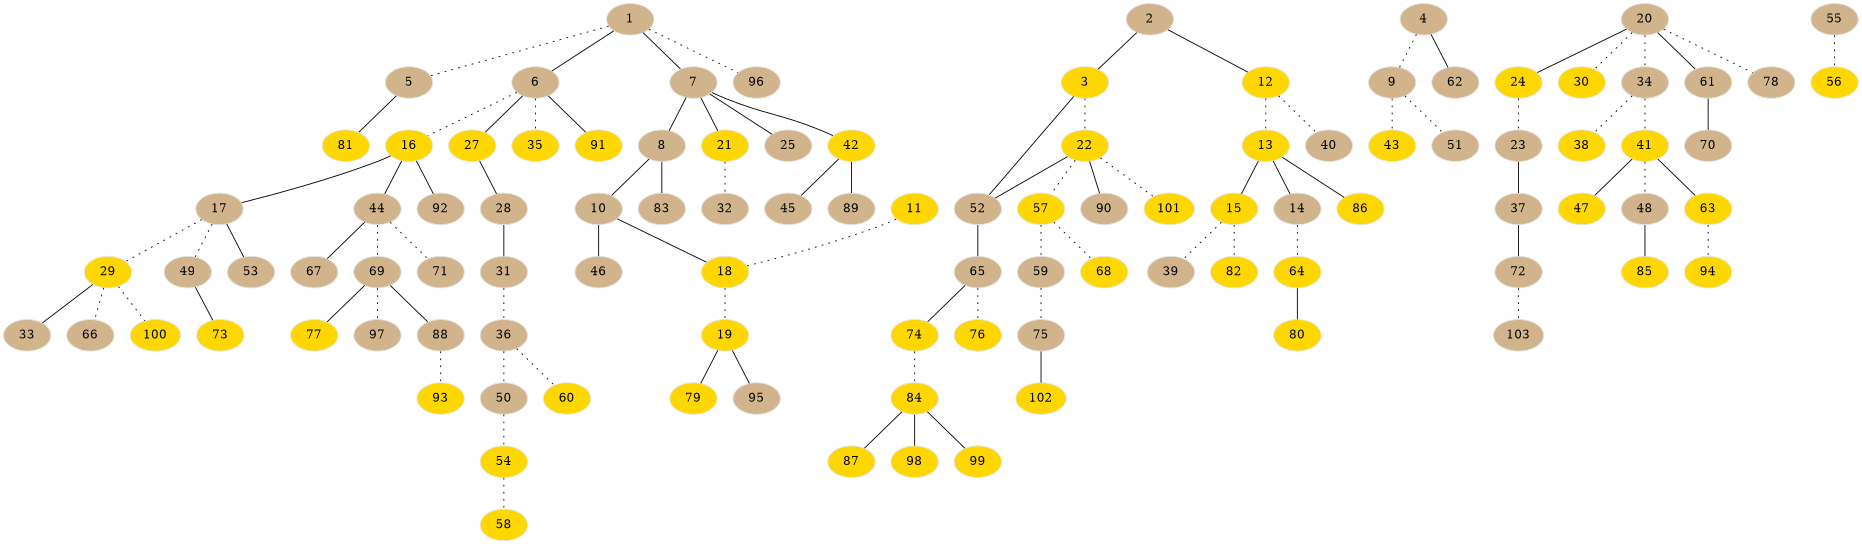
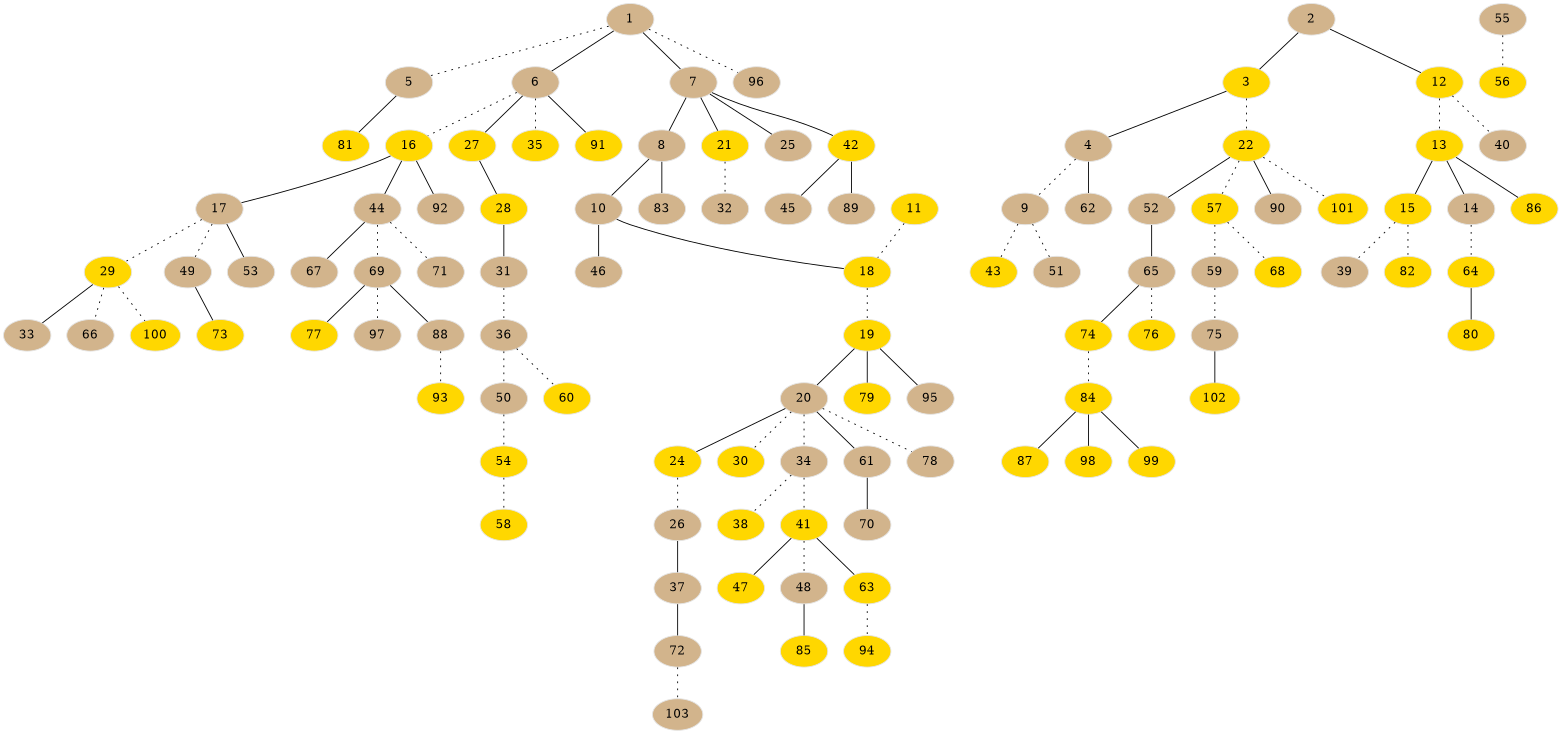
  graph {
    node [color=gray90 fillcolor=tan style=filled]
    edge [style=solid]
    1
    5
    6
    7
    96
    3 [fillcolor=gold]
    2
    12 [fillcolor=gold]
    81 [fillcolor=gold]
    16 [fillcolor=gold]
    27 [fillcolor=gold]
    35 [fillcolor=gold]
    91 [fillcolor=gold]
    8
    21 [fillcolor=gold]
    25
    42 [fillcolor=gold]
    4
    22 [fillcolor=gold]
    13 [fillcolor=gold]
    40
    15 [fillcolor=gold]
    39
    82 [fillcolor=gold]
    9
    62
    52
    57 [fillcolor=gold]
    90
    101 [fillcolor=gold]
    43 [fillcolor=gold]
    51
    17
    44
    92
-   28
+   28 [fillcolor=gold]
    10
    83
    32
    45
    89
    46
    18 [fillcolor=gold]
    11 [fillcolor=gold]
    19 [fillcolor=gold]
    14
    86 [fillcolor=gold]
    64 [fillcolor=gold]
    80 [fillcolor=gold]
    29 [fillcolor=gold]
    49
    53
    67
    69
    71
    33
    66
    100 [fillcolor=gold]
    73 [fillcolor=gold]
    20
    79 [fillcolor=gold]
    95
    24 [fillcolor=gold]
    30 [fillcolor=gold]
    34
    61
    78
-   26 [label=23]
+   26
    38 [fillcolor=gold]
    41 [fillcolor=gold]
    70
    65
    59
    68 [fillcolor=gold]
    56 [fillcolor=gold]
    55
    37
    72
    31
    36
    50
    60 [fillcolor=gold]
    47 [fillcolor=gold]
    48
    63 [fillcolor=gold]
    54 [fillcolor=gold]
    103
    85 [fillcolor=gold]
    94 [fillcolor=gold]
    77 [fillcolor=gold]
    97
    88
    58 [fillcolor=gold]
    74 [fillcolor=gold]
    76 [fillcolor=gold]
    75
    102 [fillcolor=gold]
    84 [fillcolor=gold]
    93 [fillcolor=gold]
    87 [fillcolor=gold]
    98 [fillcolor=gold]
    99 [fillcolor=gold]
    1 -- 5 [style=dotted]
    1 -- 6
    1 -- 7
    1 -- 96 [style=dotted]
    5 -- 81
    6 -- 16 [style=dotted]
    6 -- 27
    6 -- 35 [style=dotted]
    6 -- 91
    7 -- 8
    7 -- 21
    7 -- 25
    7 -- 42
-   3 -- 52
+   3 -- 4
    3 -- 22 [style=dotted]
    2 -- 3
    2 -- 12
    12 -- 13 [style=dotted]
    12 -- 40 [style=dotted]
    16 -- 17
    16 -- 44
    16 -- 92
    27 -- 28
    8 -- 10
    8 -- 83
    21 -- 32 [style=dotted]
    42 -- 45
    42 -- 89
    4 -- 9 [style=dotted]
    4 -- 62
    22 -- 52
    22 -- 57 [style=dotted]
    22 -- 90
    22 -- 101 [style=dotted]
    13 -- 15
    13 -- 14
    13 -- 86
    15 -- 39 [style=dotted]
    15 -- 82 [style=dotted]
    9 -- 43 [style=dotted]
    9 -- 51 [style=dotted]
    52 -- 65
    57 -- 59 [style=dotted]
    57 -- 68 [style=dotted]
    17 -- 29 [style=dotted]
    17 -- 49 [style=dotted]
    17 -- 53
    44 -- 67
    44 -- 69 [style=dotted]
    44 -- 71 [style=dotted]
    28 -- 31
    10 -- 46
    10 -- 18
    18 -- 19 [style=dotted]
    11 -- 18 [style=dotted]
+   19 -- 20
    19 -- 79
    19 -- 95
    14 -- 64 [style=dotted]
    64 -- 80
    29 -- 33
    29 -- 66 [style=dotted]
    29 -- 100 [style=dotted]
    49 -- 73
    69 -- 77
    69 -- 97 [style=dotted]
    69 -- 88
    20 -- 24
    20 -- 30 [style=dotted]
    20 -- 34 [style=dotted]
    20 -- 61
    20 -- 78 [style=dotted]
    24 -- 26 [style=dotted]
    34 -- 38 [style=dotted]
    34 -- 41 [style=dotted]
    61 -- 70
    26 -- 37
    41 -- 47
    41 -- 48 [style=dotted]
    41 -- 63
    65 -- 74
    65 -- 76 [style=dotted]
    59 -- 75 [style=dotted]
    55 -- 56 [style=dotted]
    37 -- 72
    72 -- 103 [style=dotted]
    31 -- 36 [style=dotted]
    36 -- 50 [style=dotted]
    36 -- 60 [style=dotted]
    50 -- 54 [style=dotted]
    48 -- 85
    63 -- 94 [style=dotted]
    54 -- 58 [style=dotted]
    88 -- 93 [style=dotted]
    74 -- 84 [style=dotted]
    75 -- 102
    84 -- 87
    84 -- 98
    84 -- 99
  }
